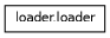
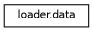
  digraph {
    rankdir=LR
-   n1 [color=black fillcolor=white fontname=Helvetica fontsize=10 height=0.2 label="loader.loader" shape=record style=filled width=0.4]
+   n1 [color=black fillcolor=white fontname=Helvetica fontsize=10 height=0.2 label="loader.data" shape=record style=filled width=0.4]
  }
